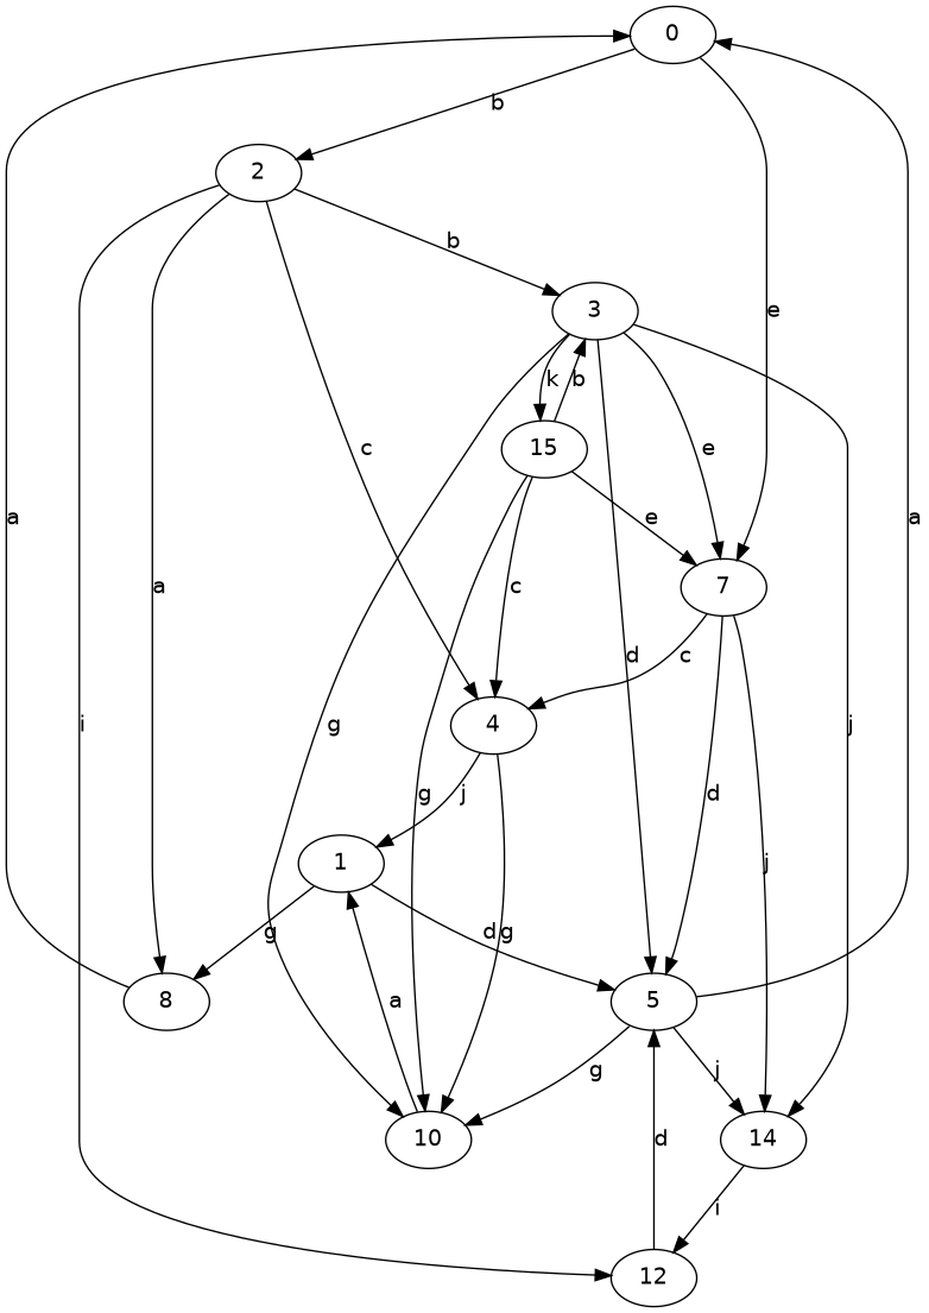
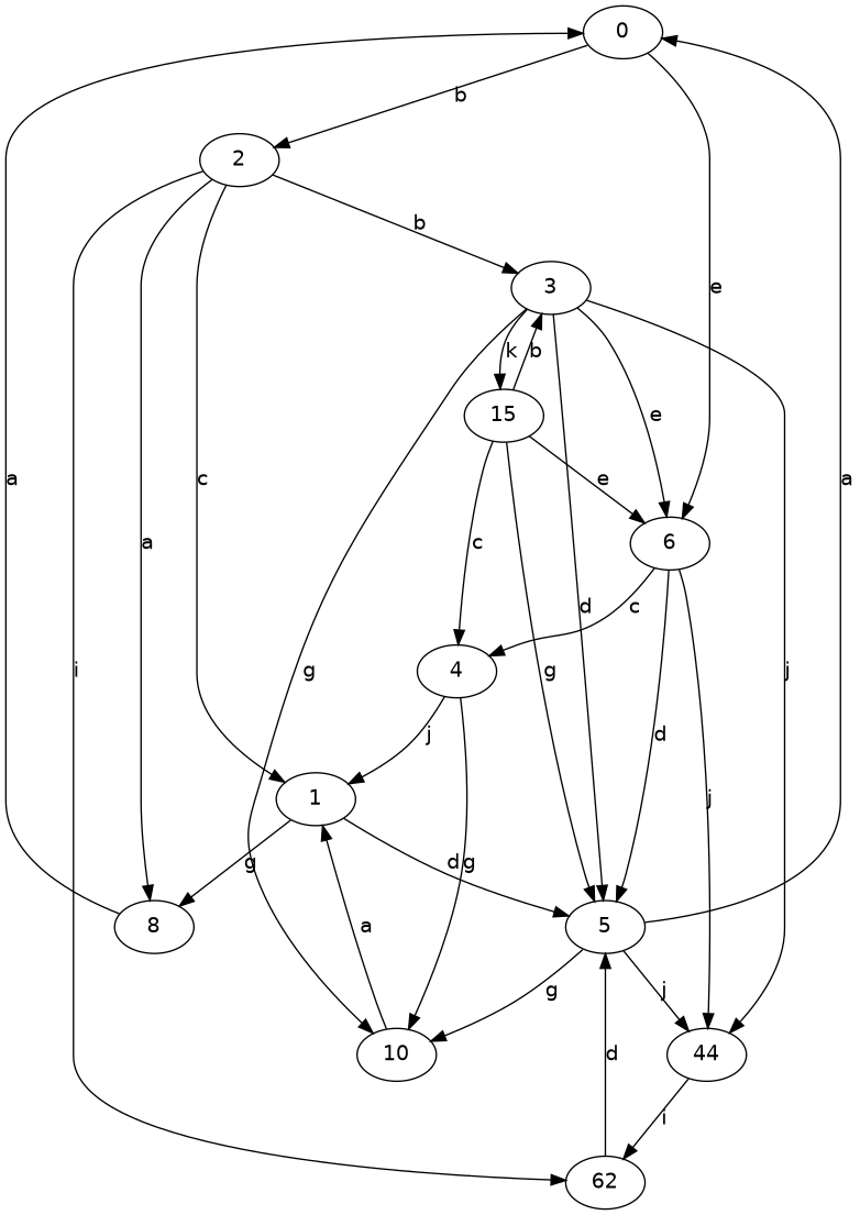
  strict digraph {
    fontname="DejaVu Sans"
    node [fontname="DejaVu Sans"]
    edge [fontname="DejaVu Sans"]
    0
    2
-   6 [label=7]
+   6
    8
    3
    4
-   12
+   12 [label=62]
    5
-   14
+   14 [label=44]
    1
    10
    15
    0 -> 2 [label=b]
    0 -> 6 [label=e]
    2 -> 8 [label=a]
    2 -> 3 [label=b]
-   2 -> 4 [label=c]
+   2 -> 1 [label=c]
    2 -> 12 [label=i]
    6 -> 4 [label=c]
    6 -> 5 [label=d]
    6 -> 14 [label=j]
    8 -> 0 [label=a]
    3 -> 6 [label=e]
    3 -> 5 [label=d]
    3 -> 14 [label=j]
    3 -> 10 [label=g]
    3 -> 15 [label=k]
    4 -> 1 [label=j]
    4 -> 10 [label=g]
    12 -> 5 [label=d]
    5 -> 0 [label=a]
    5 -> 14 [label=j]
    5 -> 10 [label=g]
    14 -> 12 [label=i]
    1 -> 8 [label=g]
    1 -> 5 [label=d]
    10 -> 1 [label=a]
    15 -> 6 [label=e]
    15 -> 3 [label=b]
    15 -> 4 [label=c]
-   15 -> 10 [label=g]
+   15 -> 5 [label=g]
  }
